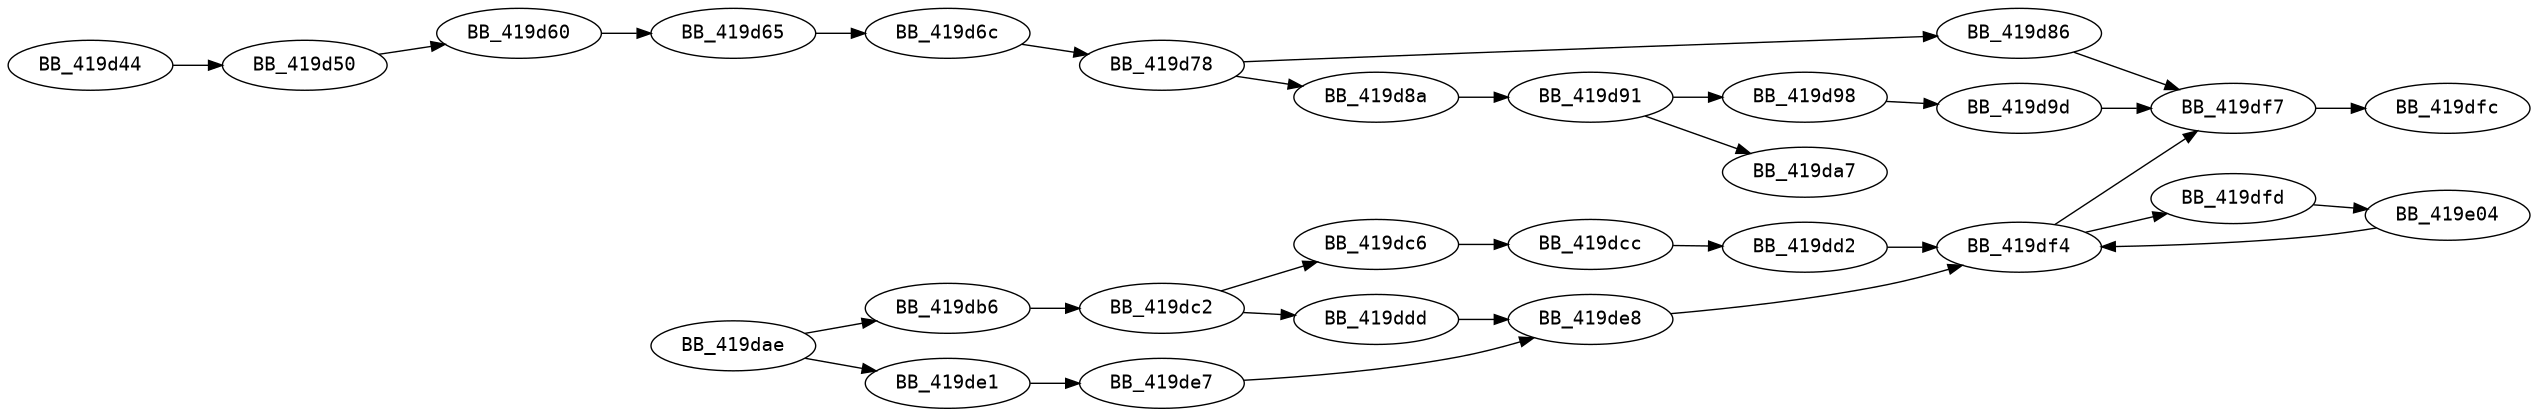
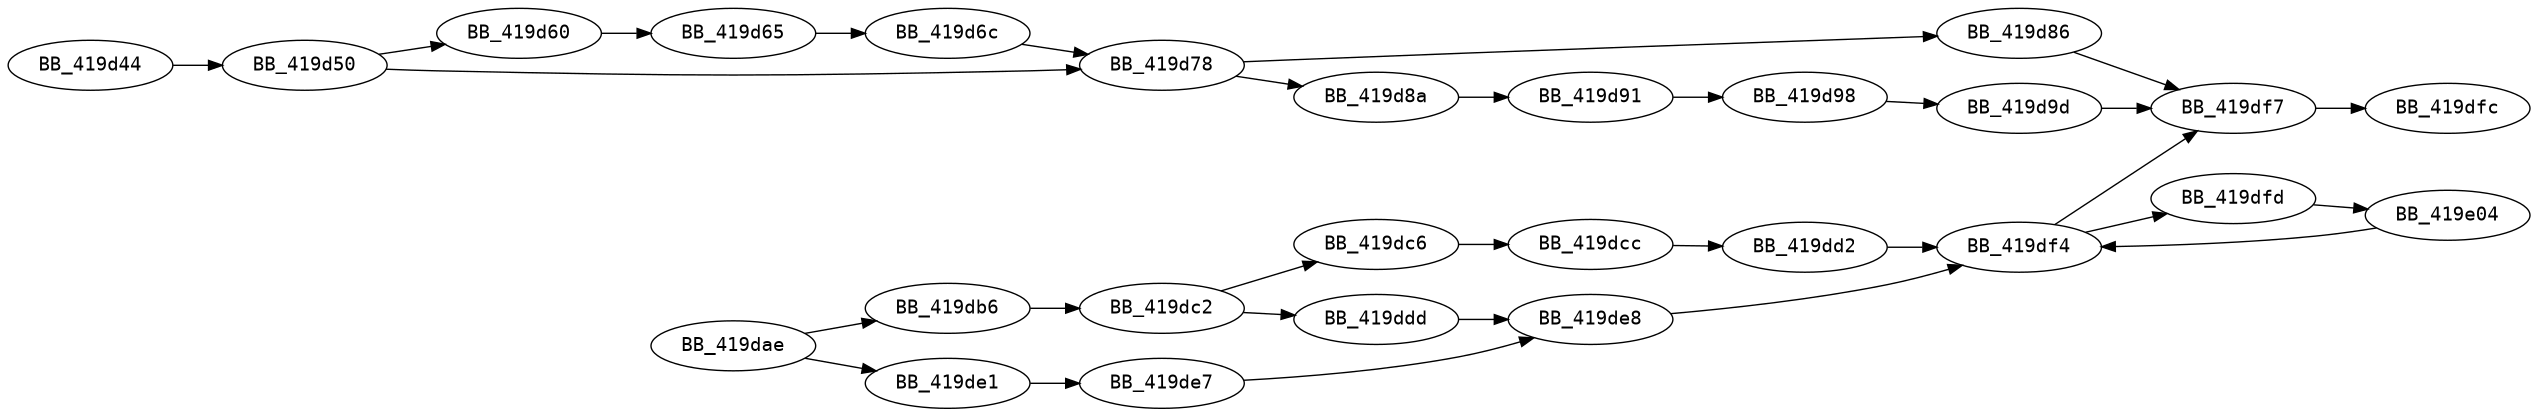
  digraph {
    fontname="DejaVu Sans Mono"
    rankdir=LR
    node [fontname="DejaVu Sans Mono"]
    edge [fontname="DejaVu Sans Mono"]
    BB_419d44
    BB_419d50
    BB_419d60
    BB_419d78
    BB_419d65
    BB_419d86
    BB_419d8a
    BB_419d6c
    BB_419df7
    BB_419d91
    BB_419dfc
    BB_419d98
-   BB_419da7
    BB_419d9d
    BB_419dae
    BB_419db6
    BB_419de1
    BB_419dc2
    BB_419de7
    BB_419dc6
    BB_419ddd
    BB_419de8
    BB_419dcc
    BB_419dd2
    BB_419df4
    BB_419dfd
    BB_419e04
    BB_419d44 -> BB_419d50
    BB_419d50 -> BB_419d60
+   BB_419d50 -> BB_419d78
    BB_419d60 -> BB_419d65
    BB_419d78 -> BB_419d86
    BB_419d78 -> BB_419d8a
    BB_419d65 -> BB_419d6c
    BB_419d86 -> BB_419df7
    BB_419d8a -> BB_419d91
    BB_419d6c -> BB_419d78
    BB_419df7 -> BB_419dfc
    BB_419d91 -> BB_419d98
-   BB_419d91 -> BB_419da7
    BB_419d98 -> BB_419d9d
    BB_419d9d -> BB_419df7
    BB_419dae -> BB_419db6
    BB_419dae -> BB_419de1
    BB_419db6 -> BB_419dc2
    BB_419de1 -> BB_419de7
    BB_419dc2 -> BB_419dc6
    BB_419dc2 -> BB_419ddd
    BB_419de7 -> BB_419de8
    BB_419dc6 -> BB_419dcc
    BB_419ddd -> BB_419de8
    BB_419de8 -> BB_419df4
    BB_419dcc -> BB_419dd2
    BB_419dd2 -> BB_419df4
    BB_419df4 -> BB_419df7
    BB_419df4 -> BB_419dfd
    BB_419dfd -> BB_419e04
    BB_419e04 -> BB_419df4
  }
